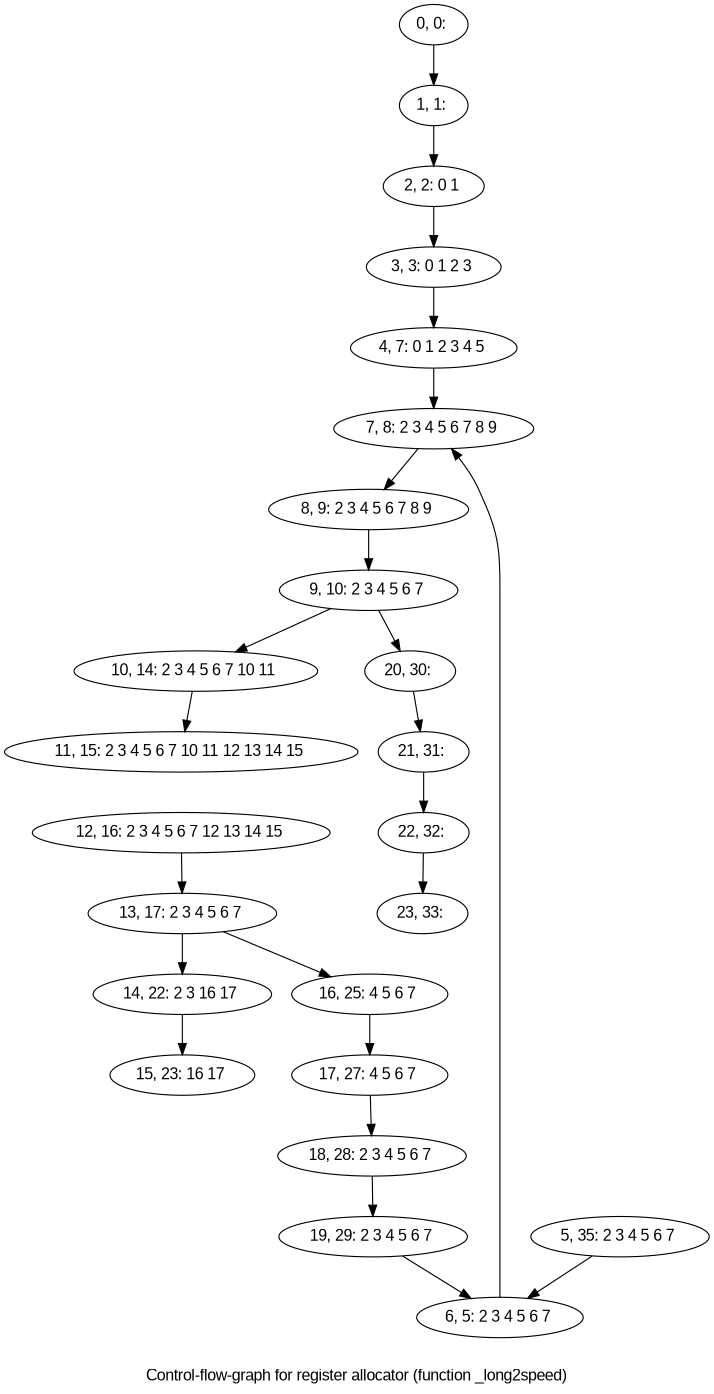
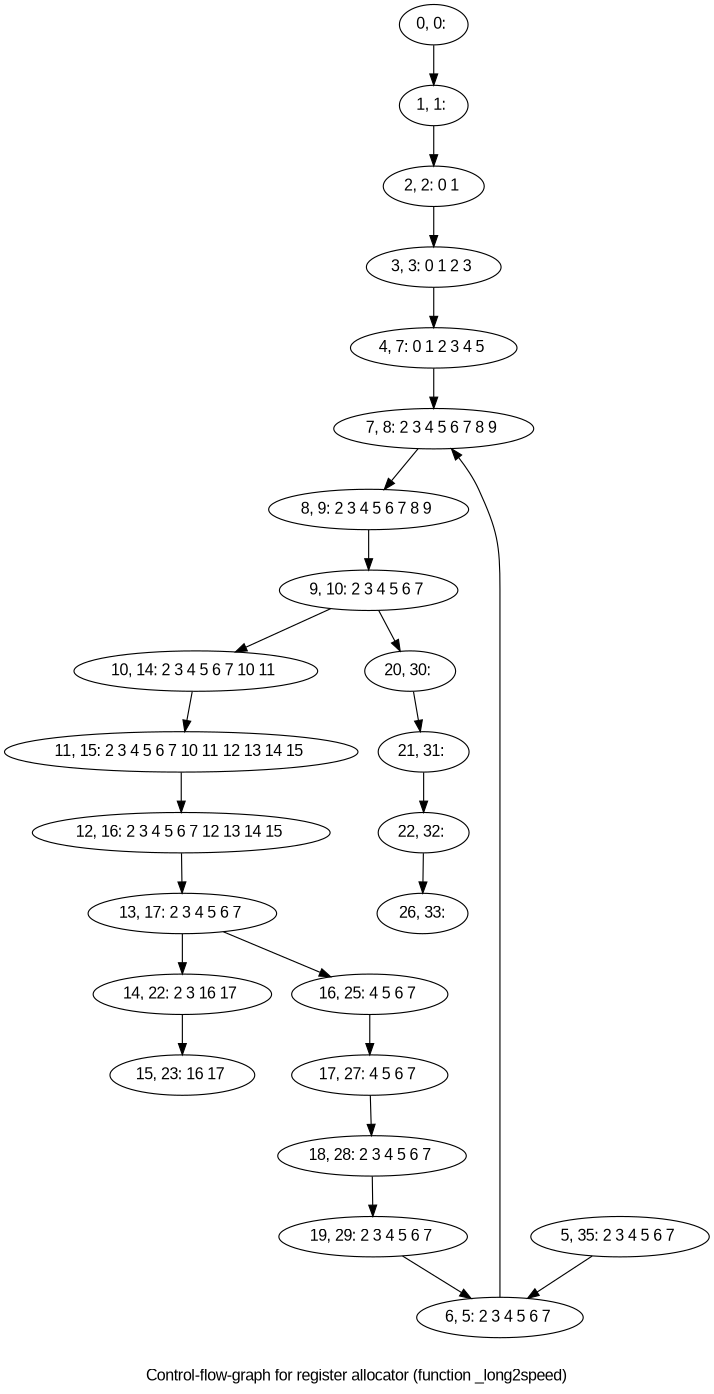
  digraph {
    fontname="Liberation Sans"
    label="Control-flow-graph for register allocator (function _long2speed)"
    node [fontname="Liberation Sans"]
    edge [fontname="Liberation Sans"]
    n1 [label="0, 0: "]
    n2 [label="1, 1: "]
    n3 [label="2, 2: 0 1 "]
    n4 [label="3, 3: 0 1 2 3 "]
    n5 [label="4, 7: 0 1 2 3 4 5 "]
    n6 [label="7, 8: 2 3 4 5 6 7 8 9 "]
    n7 [label="5, 35: 2 3 4 5 6 7 "]
    n8 [label="6, 5: 2 3 4 5 6 7 "]
    n9 [label="8, 9: 2 3 4 5 6 7 8 9 "]
    n10 [label="9, 10: 2 3 4 5 6 7 "]
    n11 [label="10, 14: 2 3 4 5 6 7 10 11 "]
    n12 [label="20, 30: "]
    n13 [label="11, 15: 2 3 4 5 6 7 10 11 12 13 14 15 "]
    n14 [label="21, 31: "]
    n15 [label="12, 16: 2 3 4 5 6 7 12 13 14 15 "]
    n16 [label="13, 17: 2 3 4 5 6 7 "]
    n17 [label="14, 22: 2 3 16 17 "]
    n18 [label="16, 25: 4 5 6 7 "]
    n19 [label="15, 23: 16 17 "]
    n20 [label="17, 27: 4 5 6 7 "]
    n21 [label="22, 32: "]
-   n22 [label="23, 33: "]
+   n22 [label="26, 33:"]
    n23 [label="18, 28: 2 3 4 5 6 7 "]
    n24 [label="19, 29: 2 3 4 5 6 7 "]
    n1 -> n2
    n2 -> n3
    n3 -> n4
    n4 -> n5
    n5 -> n6
    n6 -> n9
    n7 -> n8
    n8 -> n6
    n9 -> n10
    n10 -> n11
    n10 -> n12
    n11 -> n13
    n12 -> n14
+   n13 -> n15
    n14 -> n21
    n15 -> n16
    n16 -> n17
    n16 -> n18
    n17 -> n19
    n18 -> n20
    n20 -> n23
    n21 -> n22
    n23 -> n24
    n24 -> n8
  }
